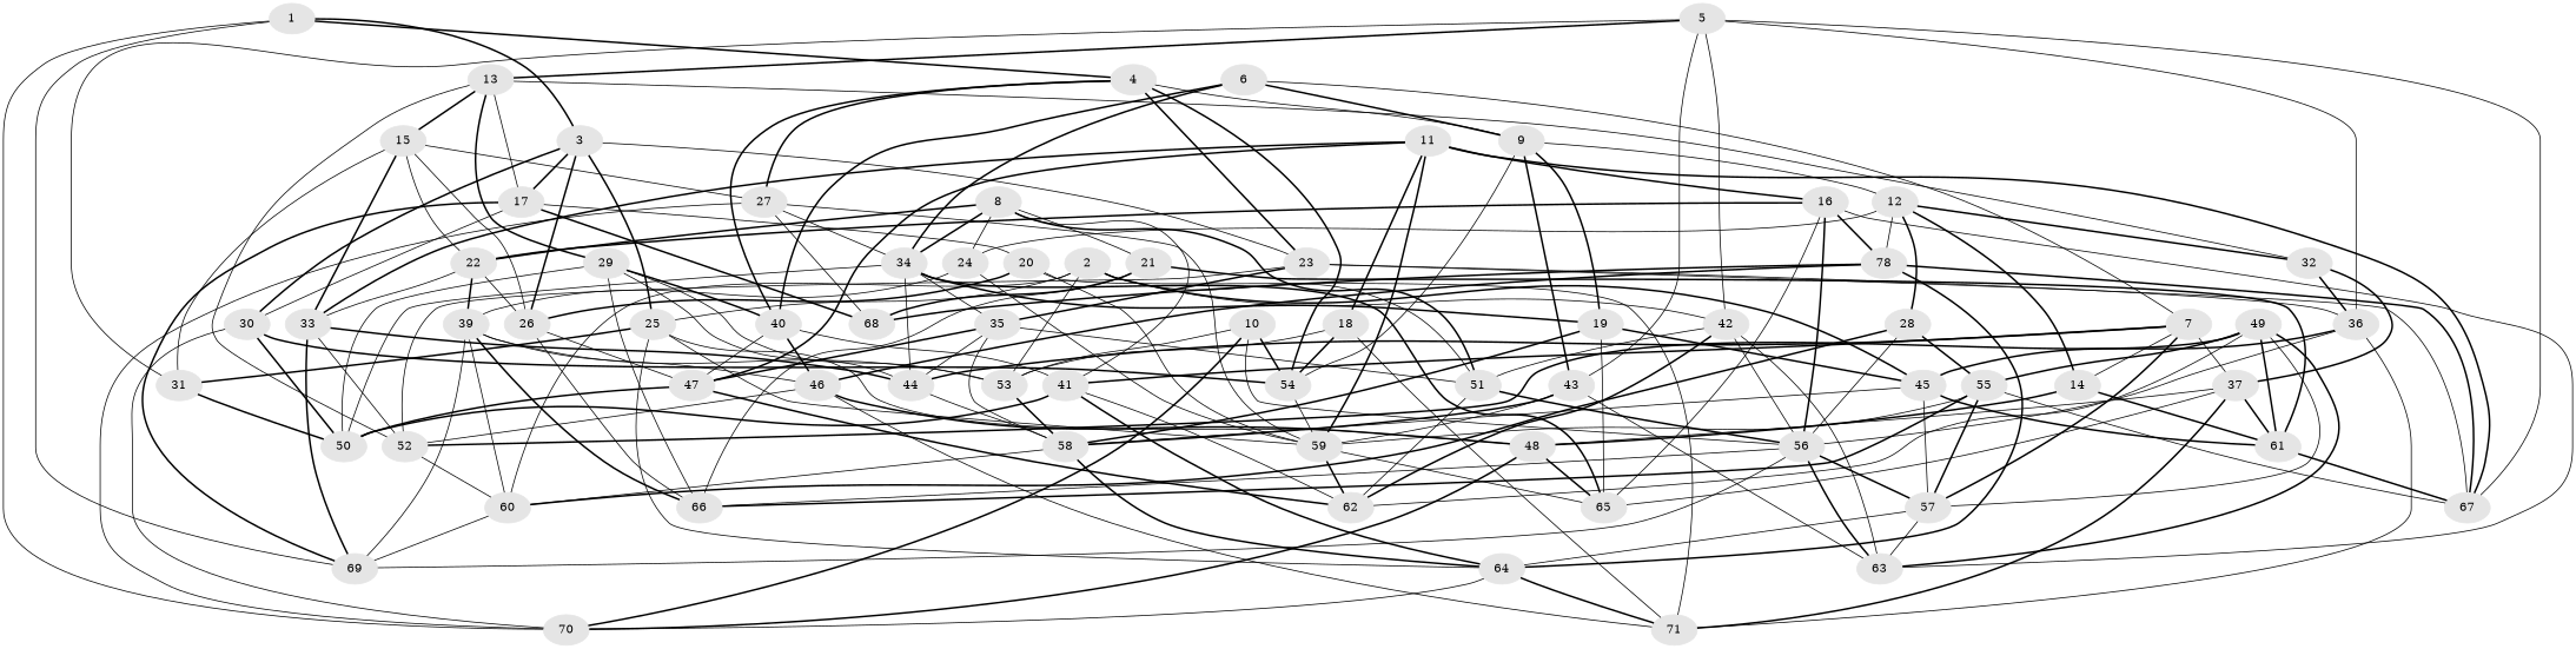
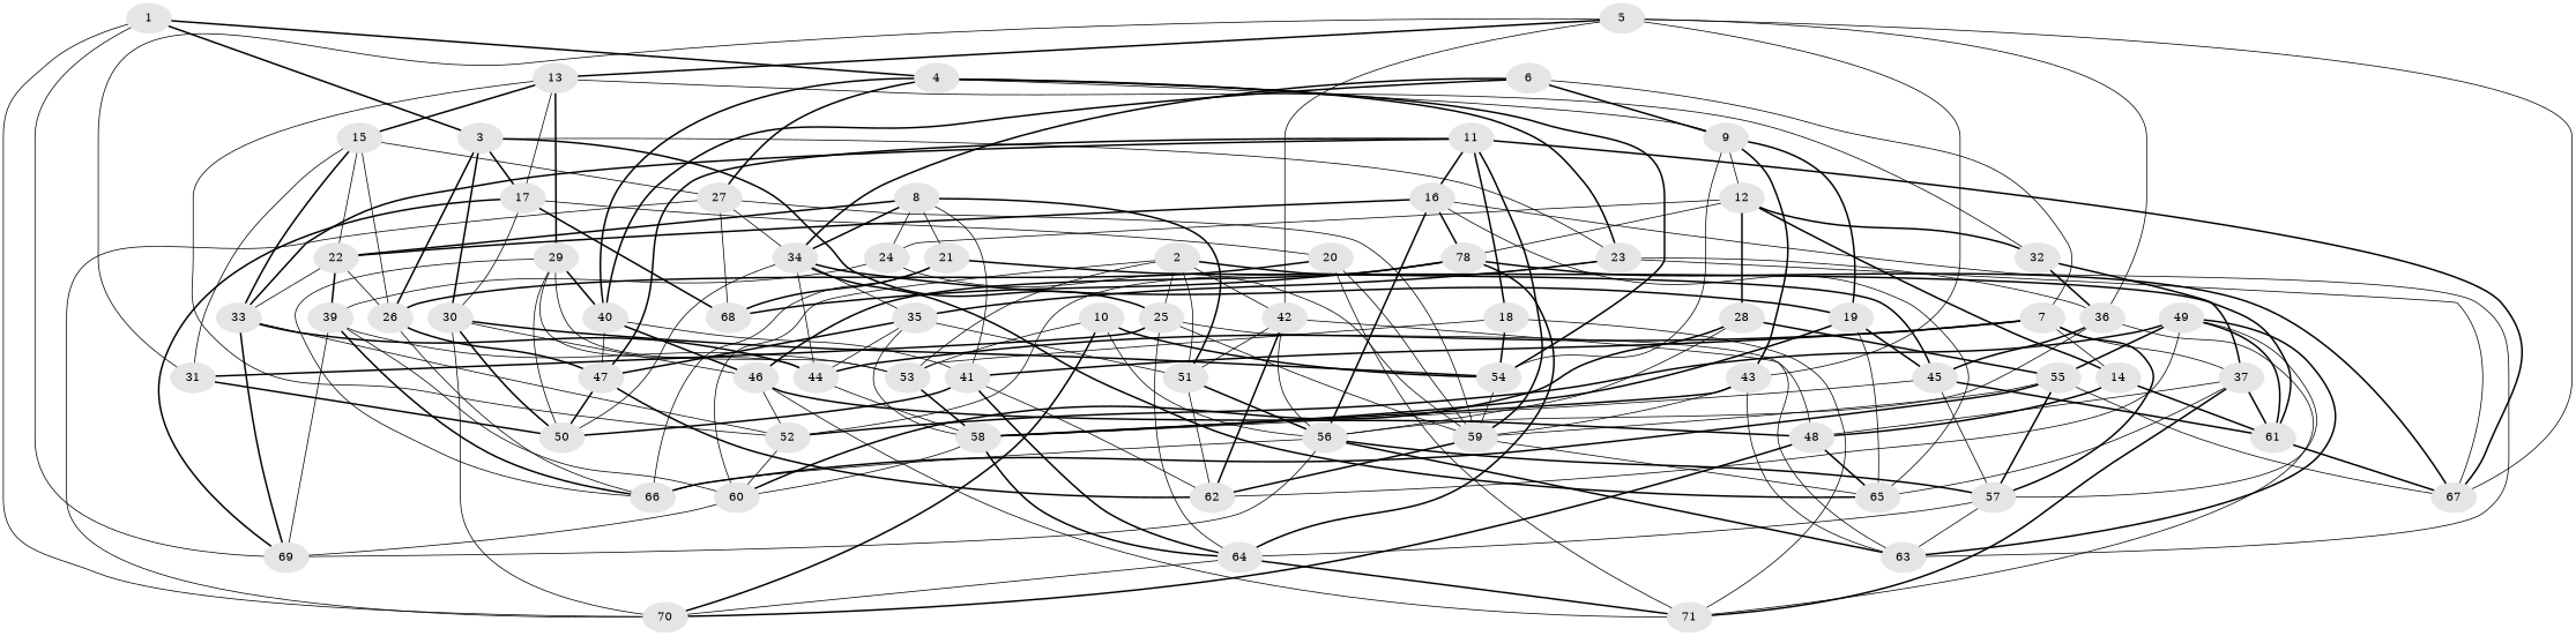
  graph {
    node [color=gray90 style=filled]
    edge [style=solid weight=1.0]
    1
    3
    4
    69
    70
    25
    17
    23
    26
    30
    9
    27
    40
    54
    2
    42
    45
    51
    53
    60
    31
    59
    48
    64
    56
    63
    62
    57
    61
    58
    20
    68
    36
    67
    52
    35
    47
    66
    50
    46
    43
    12
    19
    34
    41
    5
    13
    32
    15
    29
    71
    6
    7
    14
    37
    44
    65
    8
    21
    22
    24
    33
    39
    28
    n65 [label=78]
    10
    11
    16
    18
    55
    49
    1 -- 3 [style=bold]
    1 -- 4 [style=bold]
    1 -- 69
    1 -- 70
    3 -- 25 [style=bold]
    3 -- 17 [style=bold]
    3 -- 23
    3 -- 26 [style=bold]
    3 -- 30 [style=bold]
    4 -- 23 [style=bold]
    4 -- 9
    4 -- 27 [style=bold]
    4 -- 40 [style=bold]
    4 -- 54 [style=bold]
    25 -- 31 [style=bold]
    25 -- 59
    25 -- 48
    25 -- 64
    17 -- 69 [style=bold]
    17 -- 30
    17 -- 20
    17 -- 68 [style=bold]
    23 -- 36
    23 -- 67
    23 -- 52
    23 -- 35 [style=bold]
-   26 -- 47
+   26 -- 47 [style=bold]
    26 -- 66
    30 -- 70
    30 -- 54 [style=bold]
    30 -- 50 [style=bold]
-   39 -- 46
+   30 -- 46
    9 -- 54
    9 -- 43 [style=bold]
    9 -- 12
    9 -- 19 [style=bold]
    27 -- 70
    27 -- 59
    27 -- 68
    27 -- 34
    40 -- 47
    40 -- 46 [style=bold]
    40 -- 41
    54 -- 59
    2 -- 25
    2 -- 42
    2 -- 45 [style=bold]
    2 -- 51
    2 -- 53
    2 -- 60
    42 -- 51
    42 -- 56
    42 -- 63
    42 -- 62 [style=bold]
    45 -- 57
    45 -- 61 [style=bold]
    45 -- 58
    51 -- 56 [style=bold]
    51 -- 62
    53 -- 58 [style=bold]
    60 -- 69
    31 -- 50 [style=bold]
    59 -- 62 [style=bold]
    59 -- 65
    48 -- 70 [style=bold]
    48 -- 65 [style=bold]
    64 -- 70
    64 -- 71 [style=bold]
    56 -- 69
    56 -- 63 [style=bold]
    56 -- 57 [style=bold]
    56 -- 66
    57 -- 64 [weight=2.0]
    57 -- 63
    61 -- 67 [style=bold]
    58 -- 60
    58 -- 64 [style=bold]
    20 -- 26 [style=bold]
    20 -- 59
    20 -- 71
    36 -- 45 [style=bold]
    36 -- 56
    36 -- 71
    52 -- 60
    35 -- 51
    35 -- 58
    35 -- 47 [style=bold]
    35 -- 44
    47 -- 62 [style=bold]
    47 -- 50 [style=bold]
    46 -- 48 [style=bold]
    46 -- 52
    46 -- 71
    43 -- 59
    43 -- 63
    43 -- 58 [style=bold]
    12 -- 32 [style=bold]
    12 -- 14 [style=bold]
    12 -- 24
    12 -- 28 [style=bold]
    12 -- n65
    19 -- 45 [style=bold]
    19 -- 58 [style=bold]
    19 -- 65
    34 -- 35
    34 -- 50
    34 -- 19 [style=bold]
    34 -- 44
    34 -- 65 [style=bold]
    41 -- 64 [style=bold]
    41 -- 62
    41 -- 50 [style=bold]
    5 -- 42
    5 -- 31
    5 -- 36
    5 -- 67
    5 -- 43
    5 -- 13 [style=bold]
    13 -- 17
    13 -- 52
    13 -- 32
    13 -- 15 [style=bold]
    13 -- 29 [style=bold]
    32 -- 36 [style=bold]
    32 -- 37 [style=bold]
    15 -- 26
    15 -- 27
    15 -- 31
    15 -- 22
    15 -- 33 [style=bold]
    29 -- 40 [style=bold]
    29 -- 53
    29 -- 66
    29 -- 50
    29 -- 44
    6 -- 9 [style=bold]
    6 -- 40 [style=bold]
    6 -- 34 [style=bold]
    6 -- 7
    7 -- 57 [style=bold]
    7 -- 41 [style=bold]
    7 -- 14
    7 -- 37
    7 -- 44 [style=bold]
    14 -- 48 [style=bold]
    14 -- 61 [style=bold]
    37 -- 48
    37 -- 61 [style=bold]
    37 -- 71 [style=bold]
    37 -- 65
    44 -- 58
    8 -- 51 [style=bold]
    8 -- 34 [style=bold]
    8 -- 41
    8 -- 21
    8 -- 22 [style=bold]
    8 -- 24
    21 -- 61 [style=bold]
    21 -- 68 [style=bold]
    21 -- 66
    22 -- 26
    22 -- 33
    22 -- 39 [style=bold]
    24 -- 59
    24 -- 39
    33 -- 69 [style=bold]
    33 -- 52
    33 -- 44 [style=bold]
    39 -- 69
    39 -- 53
    39 -- 60
    39 -- 66 [style=bold]
    28 -- 60 [style=bold]
    28 -- 56
    28 -- 55 [style=bold]
    n65 -- 64 [style=bold]
    n65 -- 68 [style=bold]
    n65 -- 67 [style=bold]
    n65 -- 46 [style=bold]
    10 -- 70 [style=bold]
    10 -- 54 [style=bold]
    10 -- 53
    10 -- 56
    11 -- 59 [style=bold]
    11 -- 67 [style=bold]
    11 -- 47 [style=bold]
    11 -- 33 [style=bold]
    11 -- 16 [style=bold]
    11 -- 18 [style=bold]
    16 -- 56 [style=bold]
    16 -- 63
    16 -- 65
    16 -- 22 [style=bold]
    16 -- n65 [style=bold]
    18 -- 54 [style=bold]
    18 -- 53
    18 -- 71
    55 -- 59
    55 -- 57 [style=bold]
    55 -- 67
    55 -- 66 [style=bold]
    49 -- 63 [style=bold]
    49 -- 62
    49 -- 57
    49 -- 61 [style=bold]
    49 -- 52 [style=bold]
    49 -- 55 [style=bold]
  }
